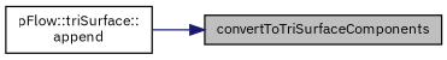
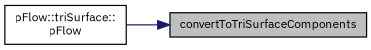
  digraph {
    rankdir=RL
    fontname="IBM Plex Sans"
    node [color=black fontname="IBM Plex Sans" fontsize=10 shape=record style=filled]
    n1 [fillcolor=grey75 fontcolor=black height=0.2 label=convertToTriSurfaceComponents width=0.4]
-   n2 [fillcolor=white height=0.2 label="pFlow::triSurface::\lappend" width=0.4]
+   n2 [fillcolor=white height=0.2 label="pFlow::triSurface::\lpFlow" width=0.4]
    n1 -> n2 [color=midnightblue dir=back fontname="IBM Plex Sans" fontsize=10 labelfontname=Helvetica labelfontsize=10 style=solid]
  }
